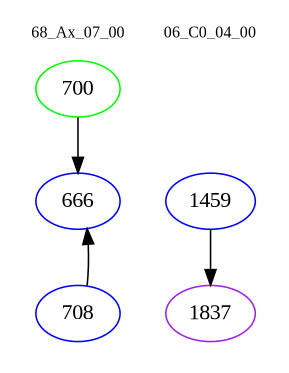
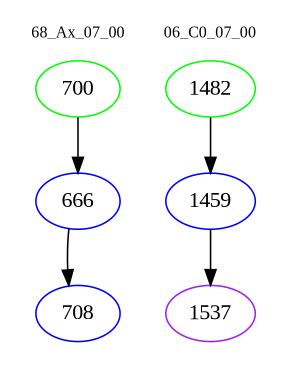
  digraph {
    fontname="Liberation Serif"
    node [color=blue fontname="Liberation Serif"]
    edge [color=black fontname="Liberation Serif"]
    n1 [color=green label=700]
    n2 [label=666]
    n3 [label=708]
+   n4 [color=green label=1482]
    n5 [label=1459]
-   n6 [color=purple label=1837]
+   n6 [color=purple label=1537]
    subgraph cluster_1 {
      color=white
      fontsize=10
      label="68_Ax_07_00"
      n1
      n2
      n3
    }
    subgraph cluster_2 {
      color=white
      fontsize=10
-     label="06_C0_04_00"
+     label="06_C0_07_00"
+     n4
      n5
      n6
    }
    n1 -> n2
-   n3 -> n2
+   n2 -> n3
+   n4 -> n5
    n5 -> n6
  }
